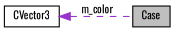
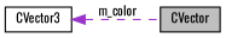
  digraph {
    rankdir=LR
    fontname=Oswald
    node [color=black fontname=Oswald fontsize=10 shape=record style=filled]
-   n1 [fillcolor=grey75 fontcolor=black height=0.2 label=Case width=0.4]
+   n1 [fillcolor=grey75 fontcolor=black height=0.2 label=CVector width=0.4]
    n2 [fillcolor=white height=0.2 label=CVector3 width=0.4]
    n2 -> n1 [color=darkorchid3 dir=back fontname=Oswald fontsize=10 label=" m_color" labelfontname=Helvetica labelfontsize=10 style=dashed]
  }
